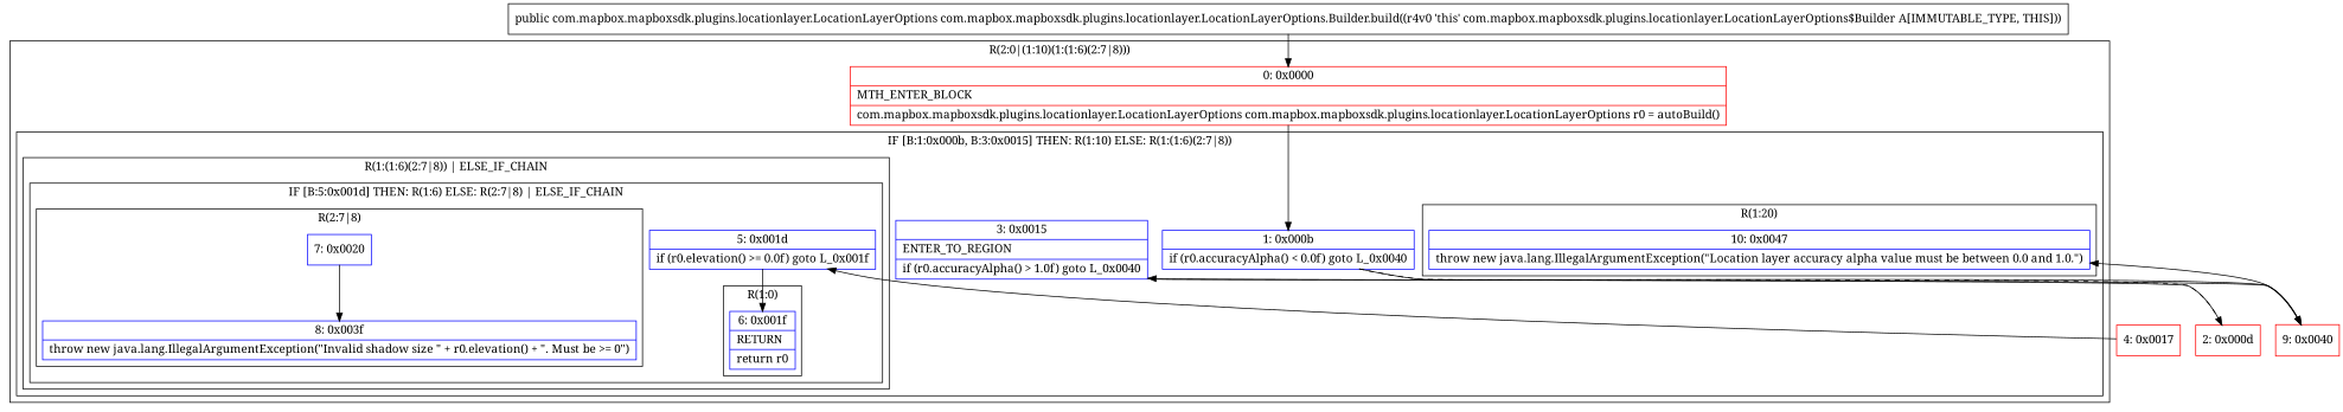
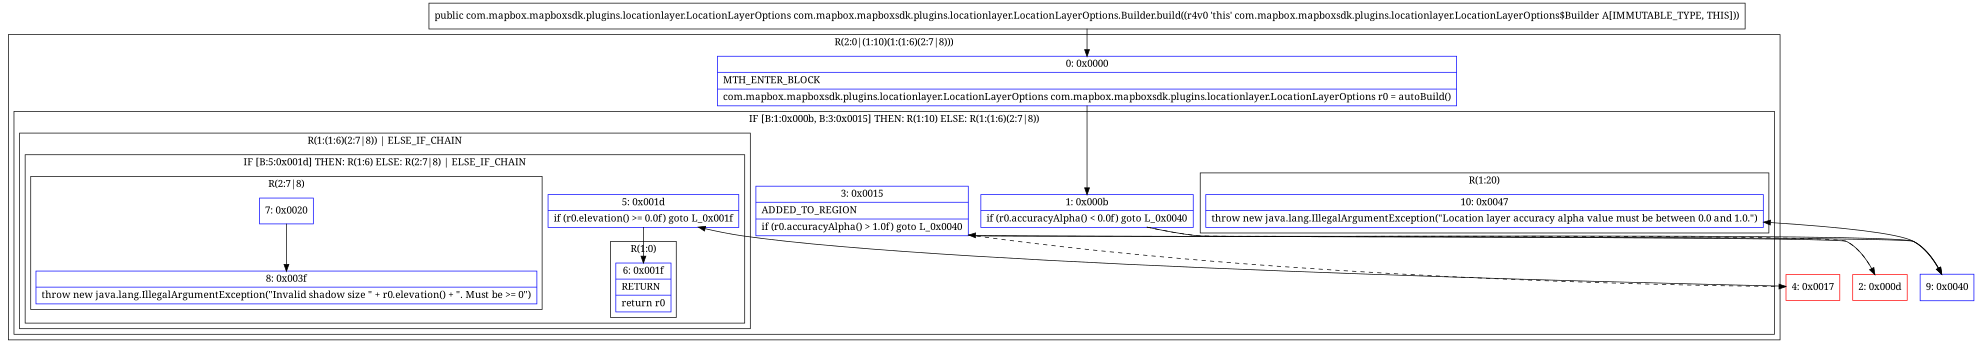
  digraph {
    fontname="Noto Serif"
    node [color=blue fontname="Noto Serif" shape=record]
    edge [fontname="Noto Serif"]
    n1 [label="{10\:\ 0x0047|throw new java.lang.IllegalArgumentException(\"Location layer accuracy alpha value must be between 0.0 and 1.0.\")\l}"]
    n2 [label="{6\:\ 0x001f|RETURN\l|return r0\l}"]
    n3 [label="{7\:\ 0x0020}"]
    n4 [label="{8\:\ 0x003f|throw new java.lang.IllegalArgumentException(\"Invalid shadow size \" + r0.elevation() + \". Must be \>= 0\")\l}"]
    n5 [label="{5\:\ 0x001d|if (r0.elevation() \>= 0.0f) goto L_0x001f\l}"]
    n6 [label="{1\:\ 0x000b|if (r0.accuracyAlpha() \< 0.0f) goto L_0x0040\l}"]
-   n7 [label="{3\:\ 0x0015|ENTER_TO_REGION\l|if (r0.accuracyAlpha() \> 1.0f) goto L_0x0040\l}"]
-   n8 [color=red label="{0\:\ 0x0000|MTH_ENTER_BLOCK\l|com.mapbox.mapboxsdk.plugins.locationlayer.LocationLayerOptions com.mapbox.mapboxsdk.plugins.locationlayer.LocationLayerOptions r0 = autoBuild()\l}"]
+   n7 [label="{3\:\ 0x0015|ADDED_TO_REGION\l|if (r0.accuracyAlpha() \> 1.0f) goto L_0x0040\l}"]
+   n8 [label="{0\:\ 0x0000|MTH_ENTER_BLOCK\l|com.mapbox.mapboxsdk.plugins.locationlayer.LocationLayerOptions com.mapbox.mapboxsdk.plugins.locationlayer.LocationLayerOptions r0 = autoBuild()\l}"]
    n9 [color=red label="{2\:\ 0x000d}"]
-   n10 [color=red label="{9\:\ 0x0040}"]
+   n10 [label="{9\:\ 0x0040}"]
    n11 [color=red label="{4\:\ 0x0017}"]
    n12 [label="{public com.mapbox.mapboxsdk.plugins.locationlayer.LocationLayerOptions com.mapbox.mapboxsdk.plugins.locationlayer.LocationLayerOptions.Builder.build((r4v0 'this' com.mapbox.mapboxsdk.plugins.locationlayer.LocationLayerOptions$Builder A[IMMUTABLE_TYPE, THIS])) }" color=""]
    subgraph cluster_1 {
      label="R(2:0|(1:10)(1:(1:6)(2:7|8)))"
      n8
      subgraph cluster_2 {
        label="IF [B:1:0x000b, B:3:0x0015] THEN: R(1:10) ELSE: R(1:(1:6)(2:7|8))"
        n6
        n7
        subgraph cluster_3 {
          label="R(1:20)"
          n1
        }
        subgraph cluster_4 {
          label="R(1:(1:6)(2:7|8)) | ELSE_IF_CHAIN\l"
          subgraph cluster_5 {
            label="IF [B:5:0x001d] THEN: R(1:6) ELSE: R(2:7|8) | ELSE_IF_CHAIN\l"
            n5
            subgraph cluster_6 {
              label="R(1:0)"
              n2
            }
            subgraph cluster_7 {
              label="R(2:7|8)"
              n3
              n4
            }
          }
        }
      }
    }
    n3 -> n4
    n5 -> n2
    n6 -> n9 [style=dashed]
    n6 -> n10
    n7 -> n10
+   n7 -> n11 [style=dashed]
    n8 -> n6
    n9 -> n7
    n10 -> n1
    n11 -> n5
    n12 -> n8
  }
